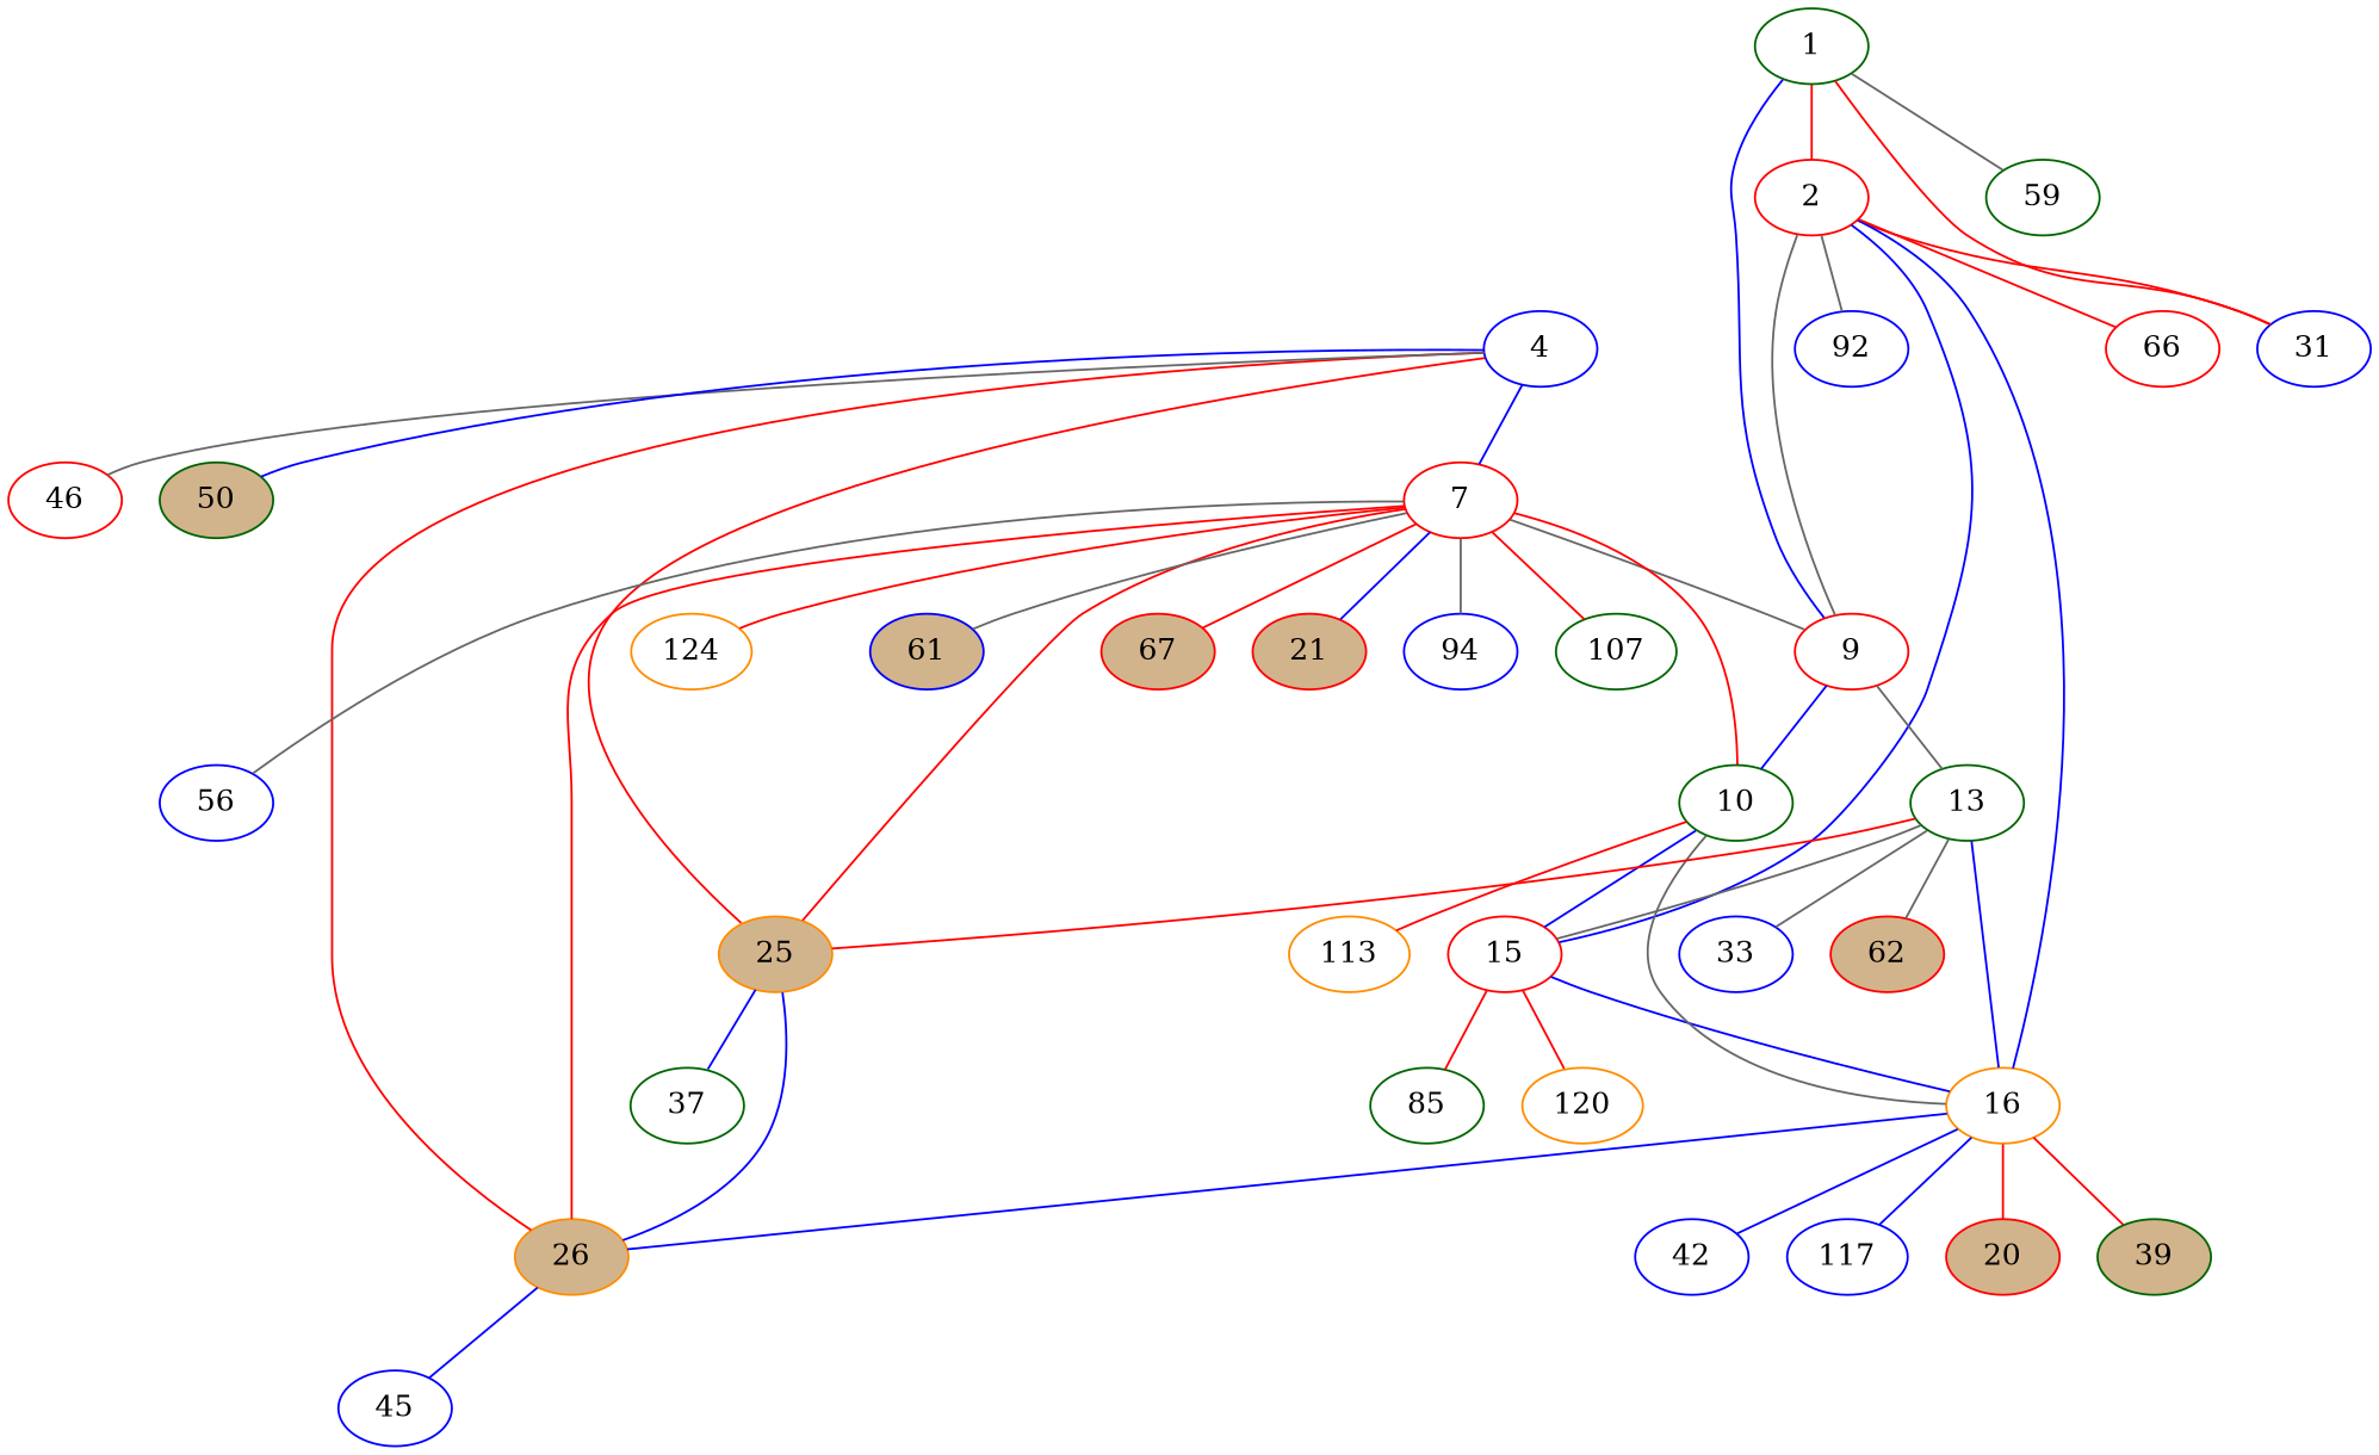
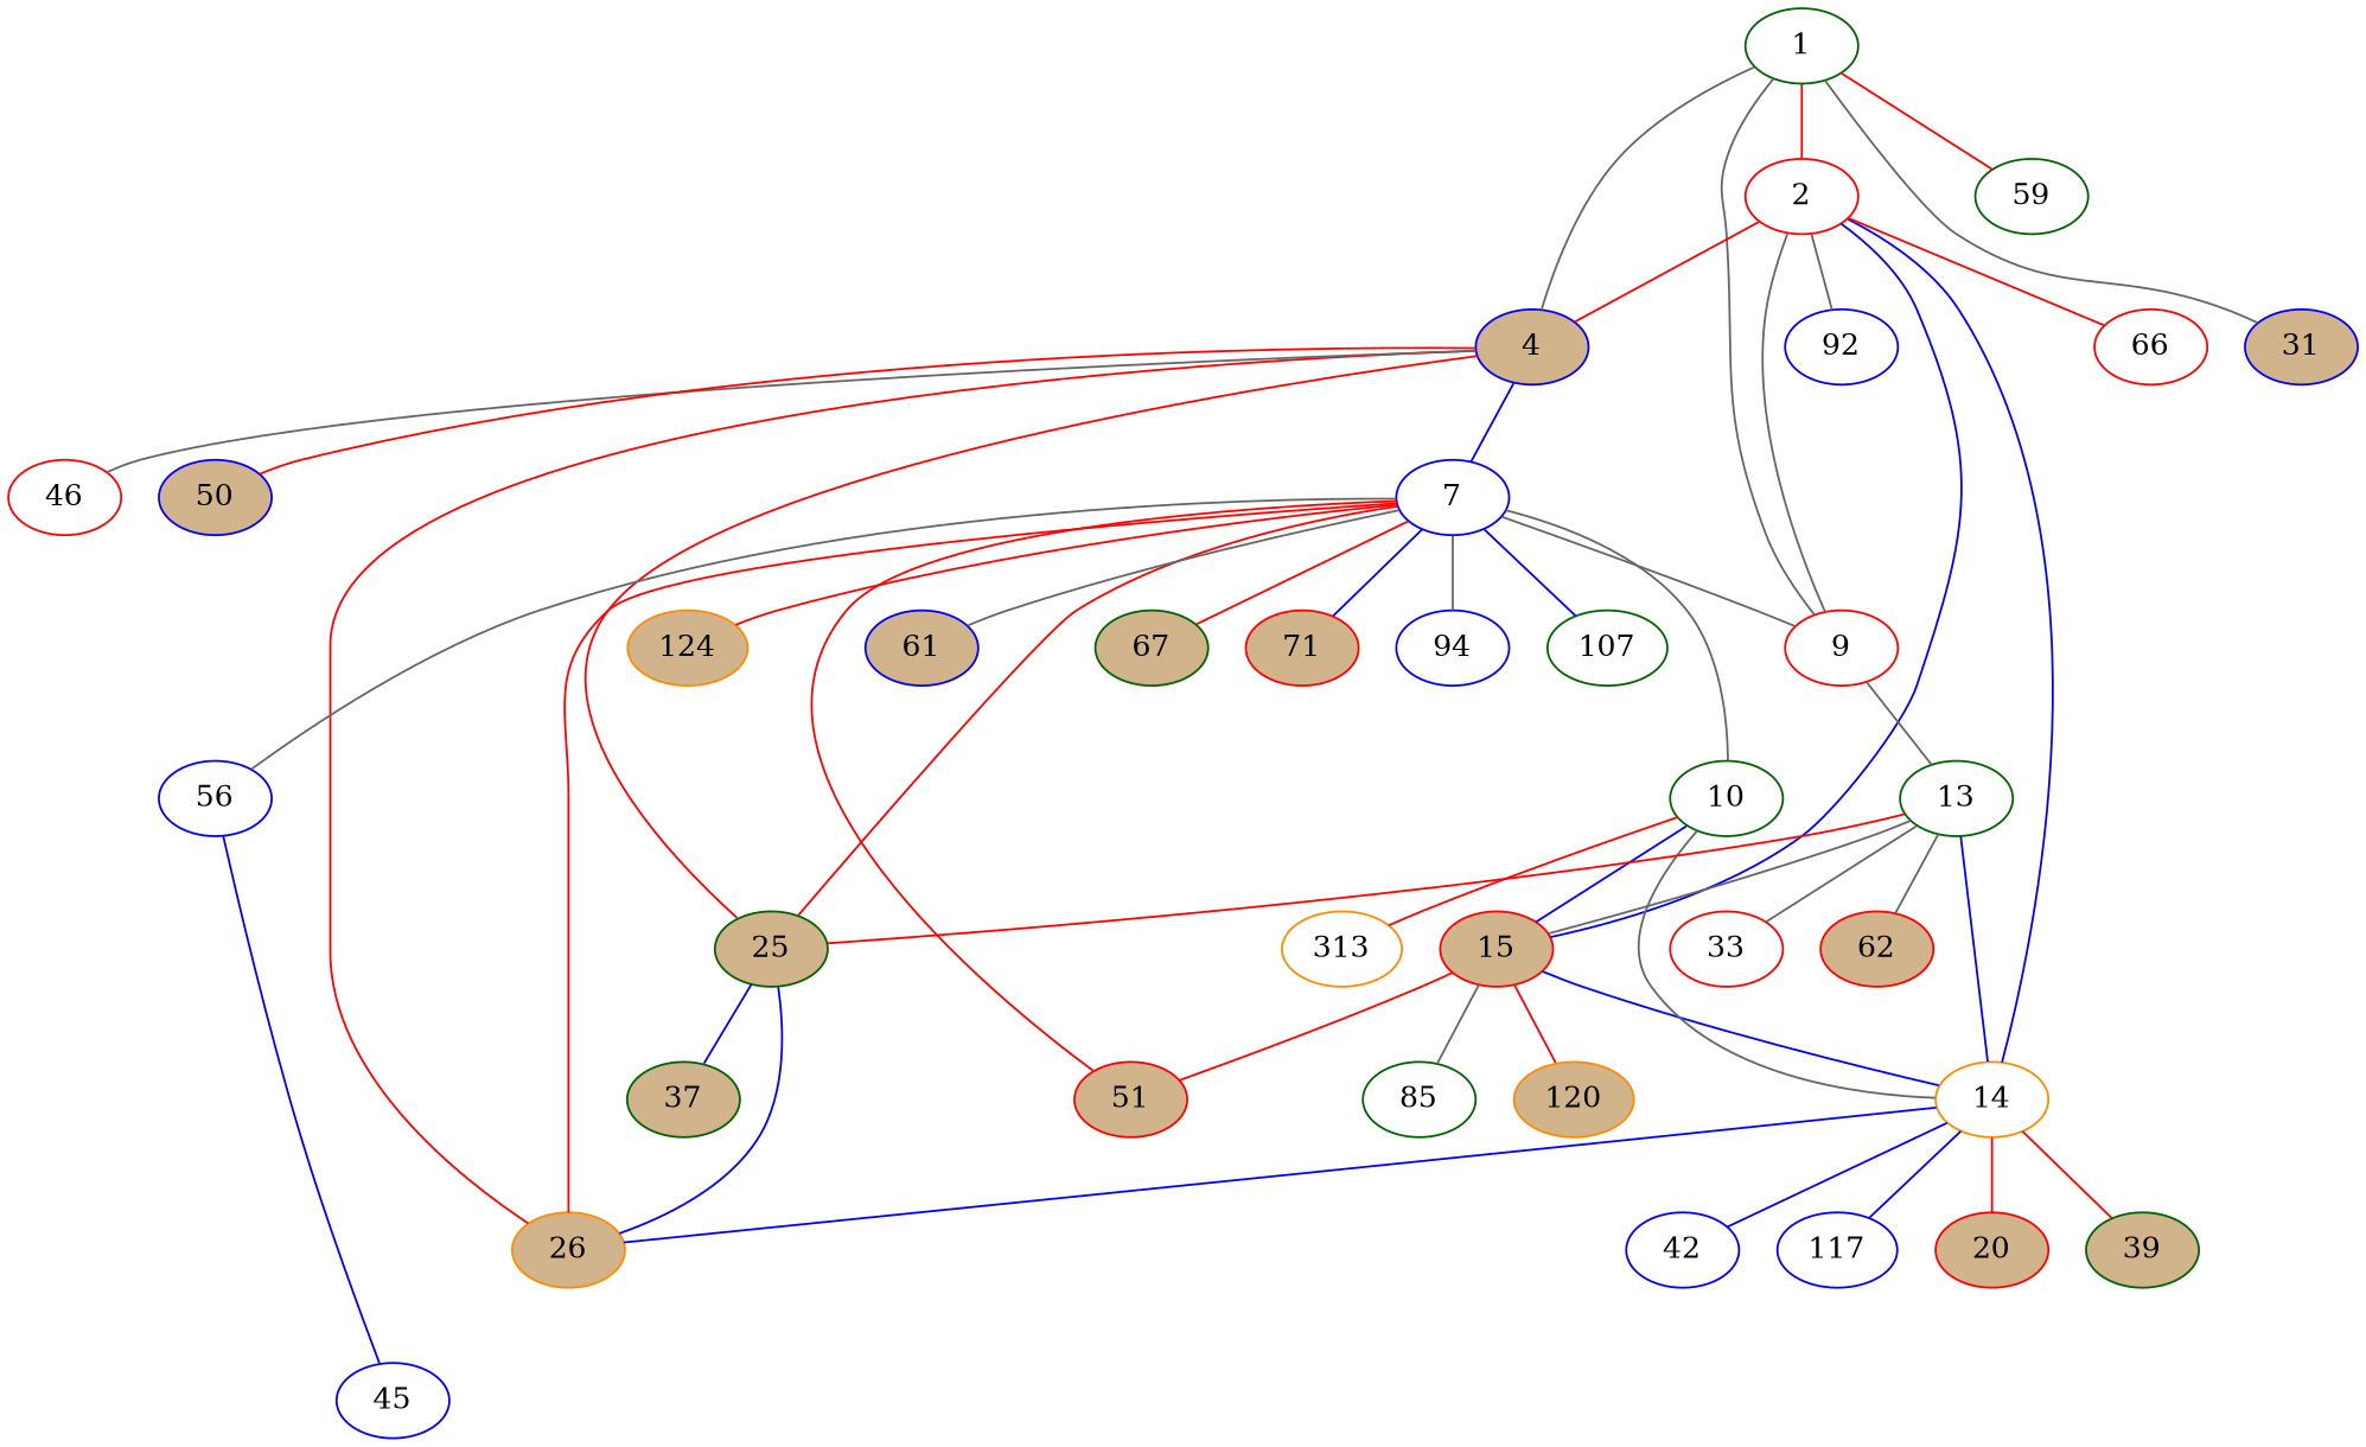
  graph {
    node [color=blue fillcolor=white style=filled]
    edge [color=red]
    1 [color=darkgreen super="+68+49"]
    2 [color=red super="+3+36+109+99+64"]
-   4 [super="+6+47+119+86"]
+   4 [fillcolor=tan super="+6+47+119+86"]
    9 [color=red super="+63+95+97+121+125"]
-   31
+   31 [fillcolor=tan]
    59 [color=darkgreen]
-   15 [color=red super="+110"]
-   16 [color=darkorange super="+19+76+75"]
+   15 [color=red fillcolor=tan super="+110"]
+   16 [color=darkorange super="+19+76+75" label=14]
    66 [color=red]
    92
-   7 [color=red super="+11+8+58"]
-   25 [color=darkorange fillcolor=tan super="+105+122+41"]
+   7 [super="+11+8+58"]
+   25 [color=darkgreen fillcolor=tan super="+105+122+41"]
    26 [color=darkorange fillcolor=tan super="+65+82+27+38"]
    46 [color=red]
-   50 [color=darkgreen fillcolor=tan]
+   50 [fillcolor=tan]
    10 [color=darkgreen super="+55+44+54+103+83+90"]
    13 [color=darkgreen super="+17+14"]
+   51 [color=red fillcolor=tan]
    85 [color=darkgreen]
-   120 [color=darkorange]
+   120 [color=darkorange fillcolor=tan]
    20 [color=red fillcolor=tan super="+32+87+114+35"]
    39 [color=darkgreen fillcolor=tan]
    42
    117
    56
    61 [fillcolor=tan]
-   67 [color=red fillcolor=tan]
-   71 [color=red fillcolor=tan super="+102" label=21]
+   67 [color=darkgreen fillcolor=tan]
+   71 [color=red fillcolor=tan super="+102"]
    94
    107 [color=darkgreen]
-   124 [color=darkorange]
-   37 [color=darkgreen]
+   124 [color=darkorange fillcolor=tan]
+   37 [color=darkgreen fillcolor=tan]
    45
-   113 [color=darkorange]
-   33
+   113 [color=darkorange label=313]
+   33 [color=red]
    62 [color=red fillcolor=tan]
    1 -- 2 [weight=3]
-   1 -- 9 [color=blue]
-   1 -- 31
-   1 -- 59 [color=gray40]
-   2 -- 31 [weight=6]
+   1 -- 4 [color=gray40 weight=3]
+   1 -- 9 [color=gray40]
+   1 -- 31 [color=gray40]
+   1 -- 59
+   2 -- 4 [weight=6]
    2 -- 9 [color=gray40]
    2 -- 15 [color=blue]
    2 -- 16 [color=blue]
    2 -- 66
    2 -- 92 [color=gray40]
    4 -- 7 [color=blue]
    4 -- 25
    4 -- 26 [weight=4]
    4 -- 46 [color=gray40]
-   4 -- 50 [color=blue]
-   9 -- 10 [color=blue]
+   4 -- 50
    9 -- 13 [color=gray40]
    15 -- 16 [color=blue]
-   15 -- 85
+   15 -- 51
+   15 -- 85 [color=gray40]
    15 -- 120
    16 -- 26 [color=blue]
    16 -- 20 [weight=5]
    16 -- 39
    16 -- 42 [color=blue]
    16 -- 117 [color=blue]
    7 -- 9 [color=gray40 weight=4]
    7 -- 25
    7 -- 26 [weight=3]
-   7 -- 10 [weight=4]
+   7 -- 10 [color=gray40 weight=4]
+   7 -- 51
    7 -- 56 [color=gray40]
    7 -- 61 [color=gray40]
    7 -- 67
    7 -- 71 [color=blue]
    7 -- 94 [color=gray40]
-   7 -- 107
+   7 -- 107 [color=blue]
    7 -- 124
    25 -- 26 [color=blue weight=3]
    25 -- 37 [color=blue]
-   26 -- 45 [color=blue]
+   56 -- 45 [color=blue]
    10 -- 15 [color=blue]
    10 -- 16 [color=gray40]
    10 -- 113
    13 -- 15 [color=gray40 weight=4]
    13 -- 16 [color=blue weight=5]
    13 -- 25
    13 -- 33 [color=gray40]
    13 -- 62 [color=gray40]
  }
